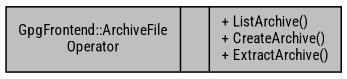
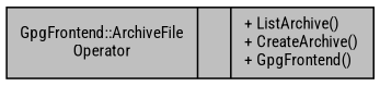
  digraph {
    rankdir=LR
    fontname="Roboto Condensed"
-   n1 [color=black fillcolor=grey75 fontcolor=black fontname="Roboto Condensed" fontsize=10 height=0.2 label="{GpgFrontend::ArchiveFile\lOperator\n||+ ListArchive()\l+ CreateArchive()\l+ ExtractArchive()\l}" shape=record style=filled width=0.4]
+   n1 [color=black fillcolor=grey75 fontcolor=black fontname="Roboto Condensed" fontsize=10 height=0.2 label="{GpgFrontend::ArchiveFile\lOperator\n||+ ListArchive()\l+ CreateArchive()\l+ GpgFrontend()\l}" shape=record style=filled width=0.4]
  }
